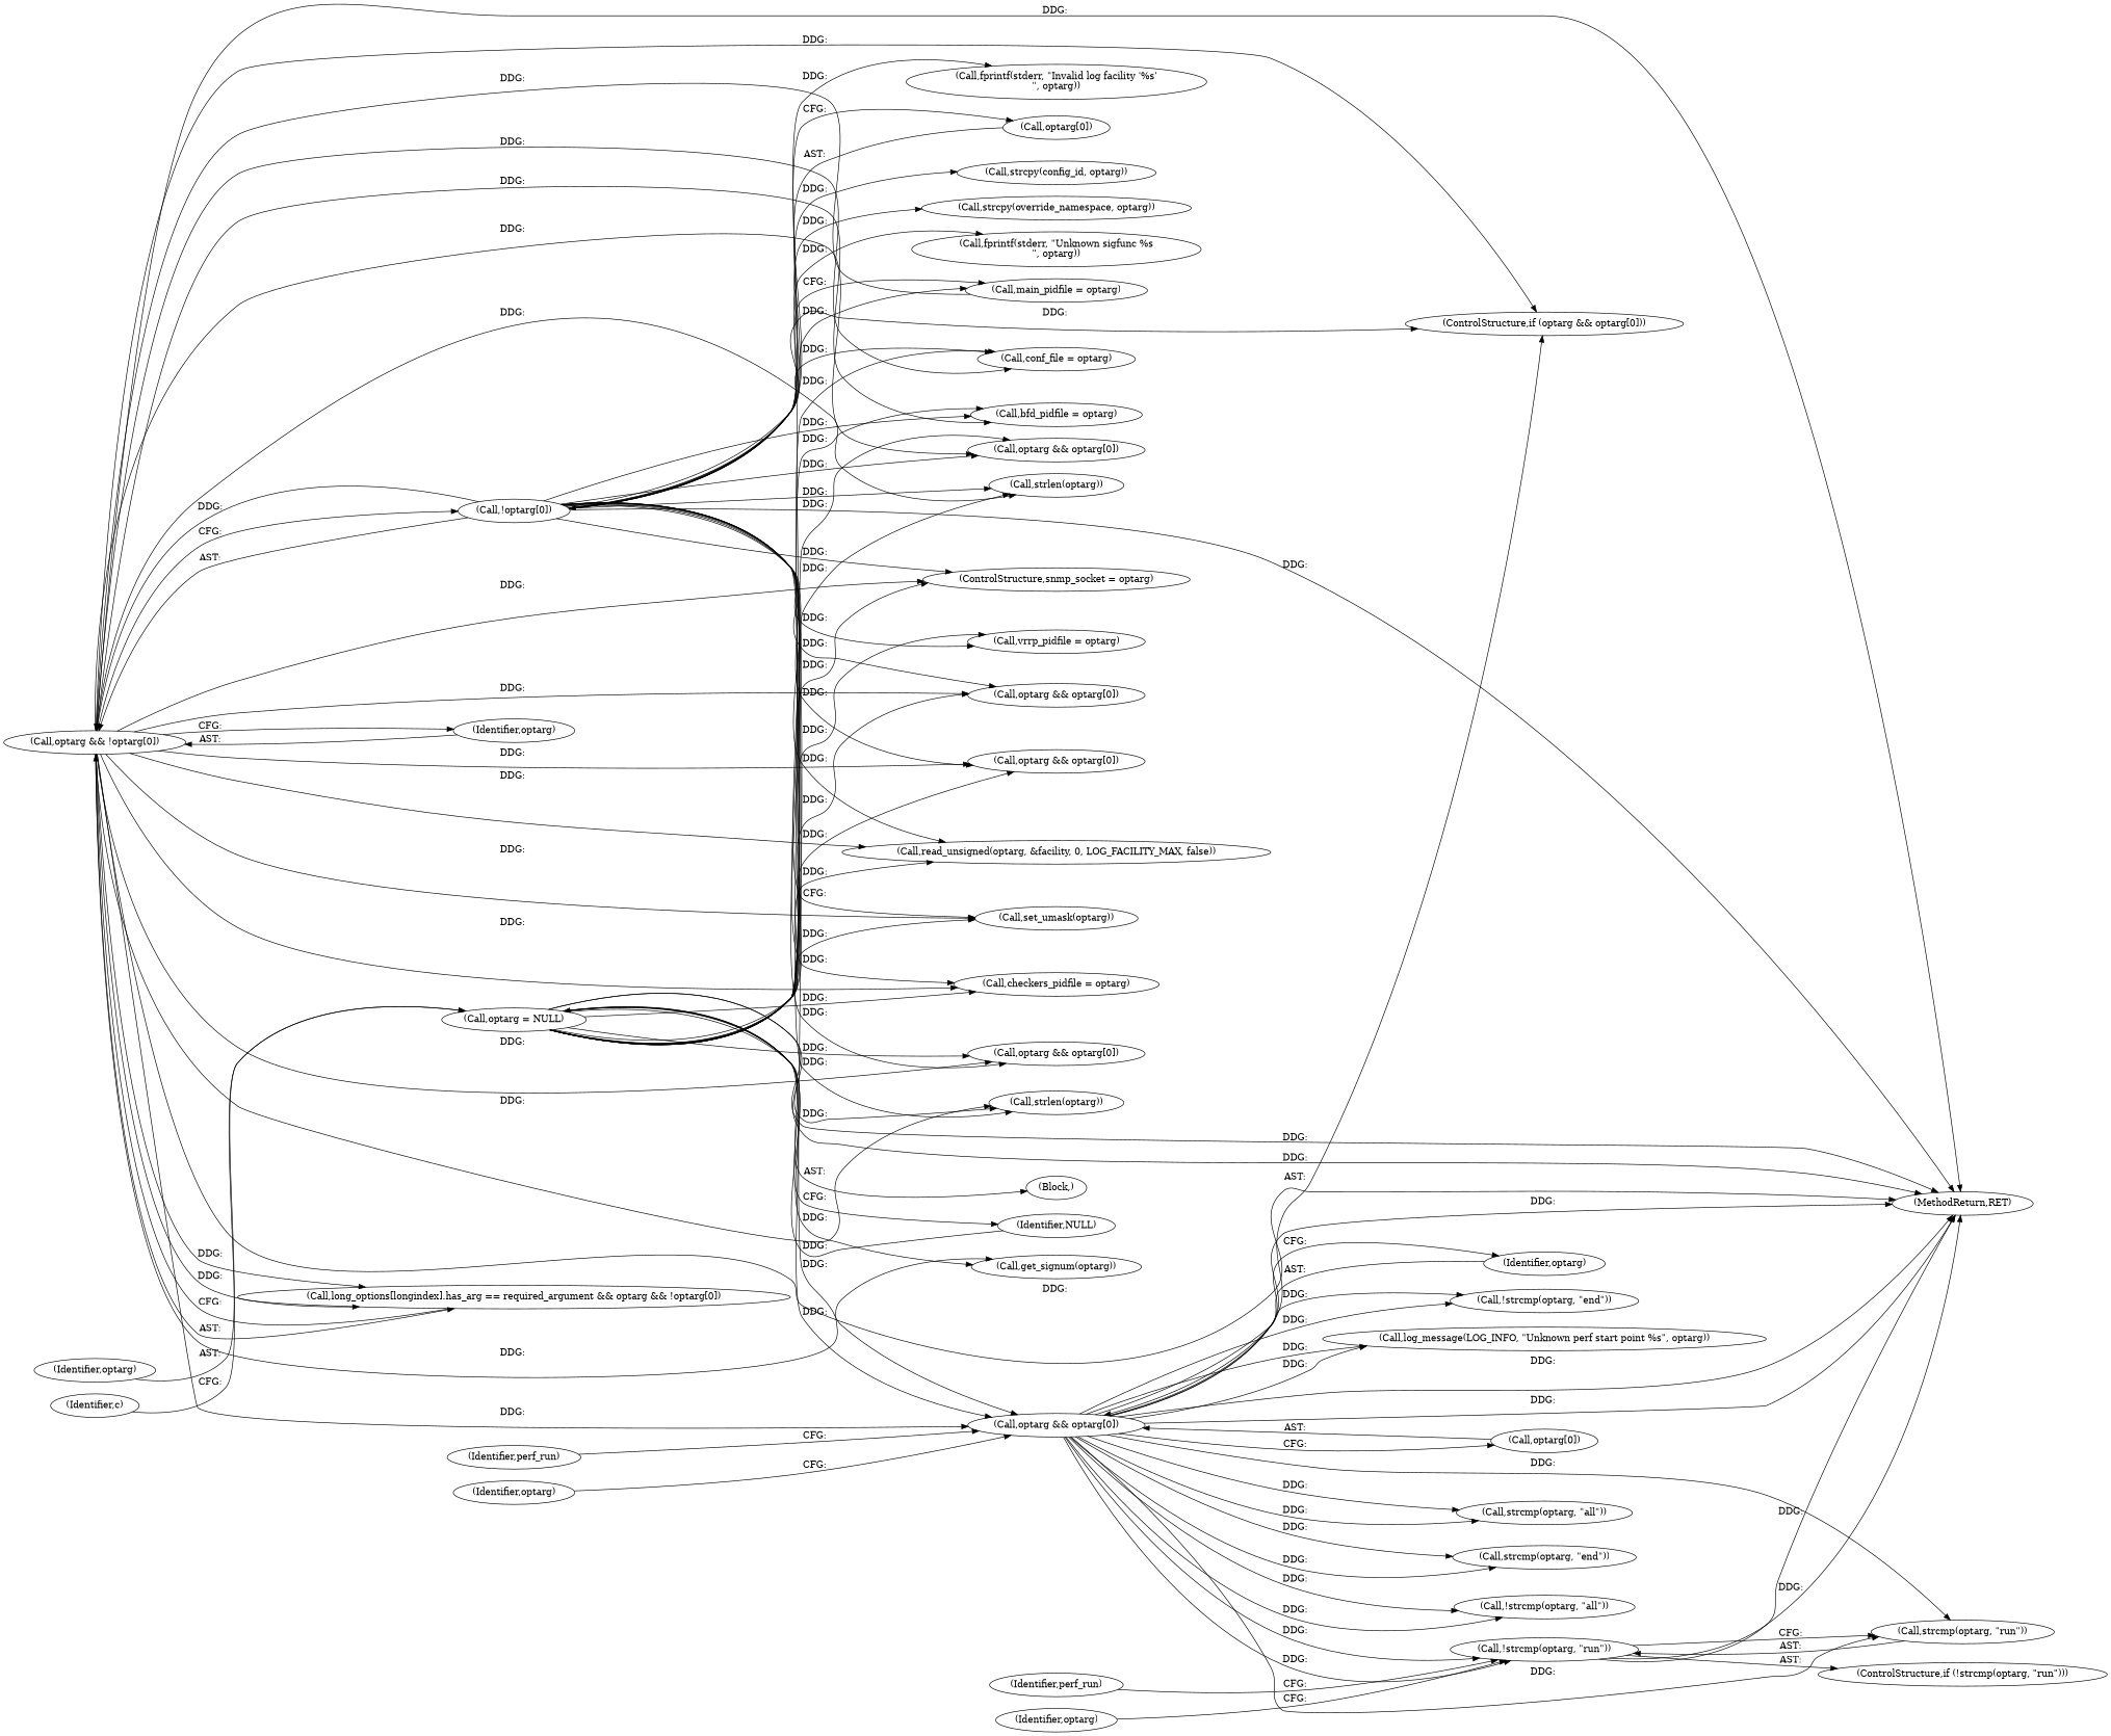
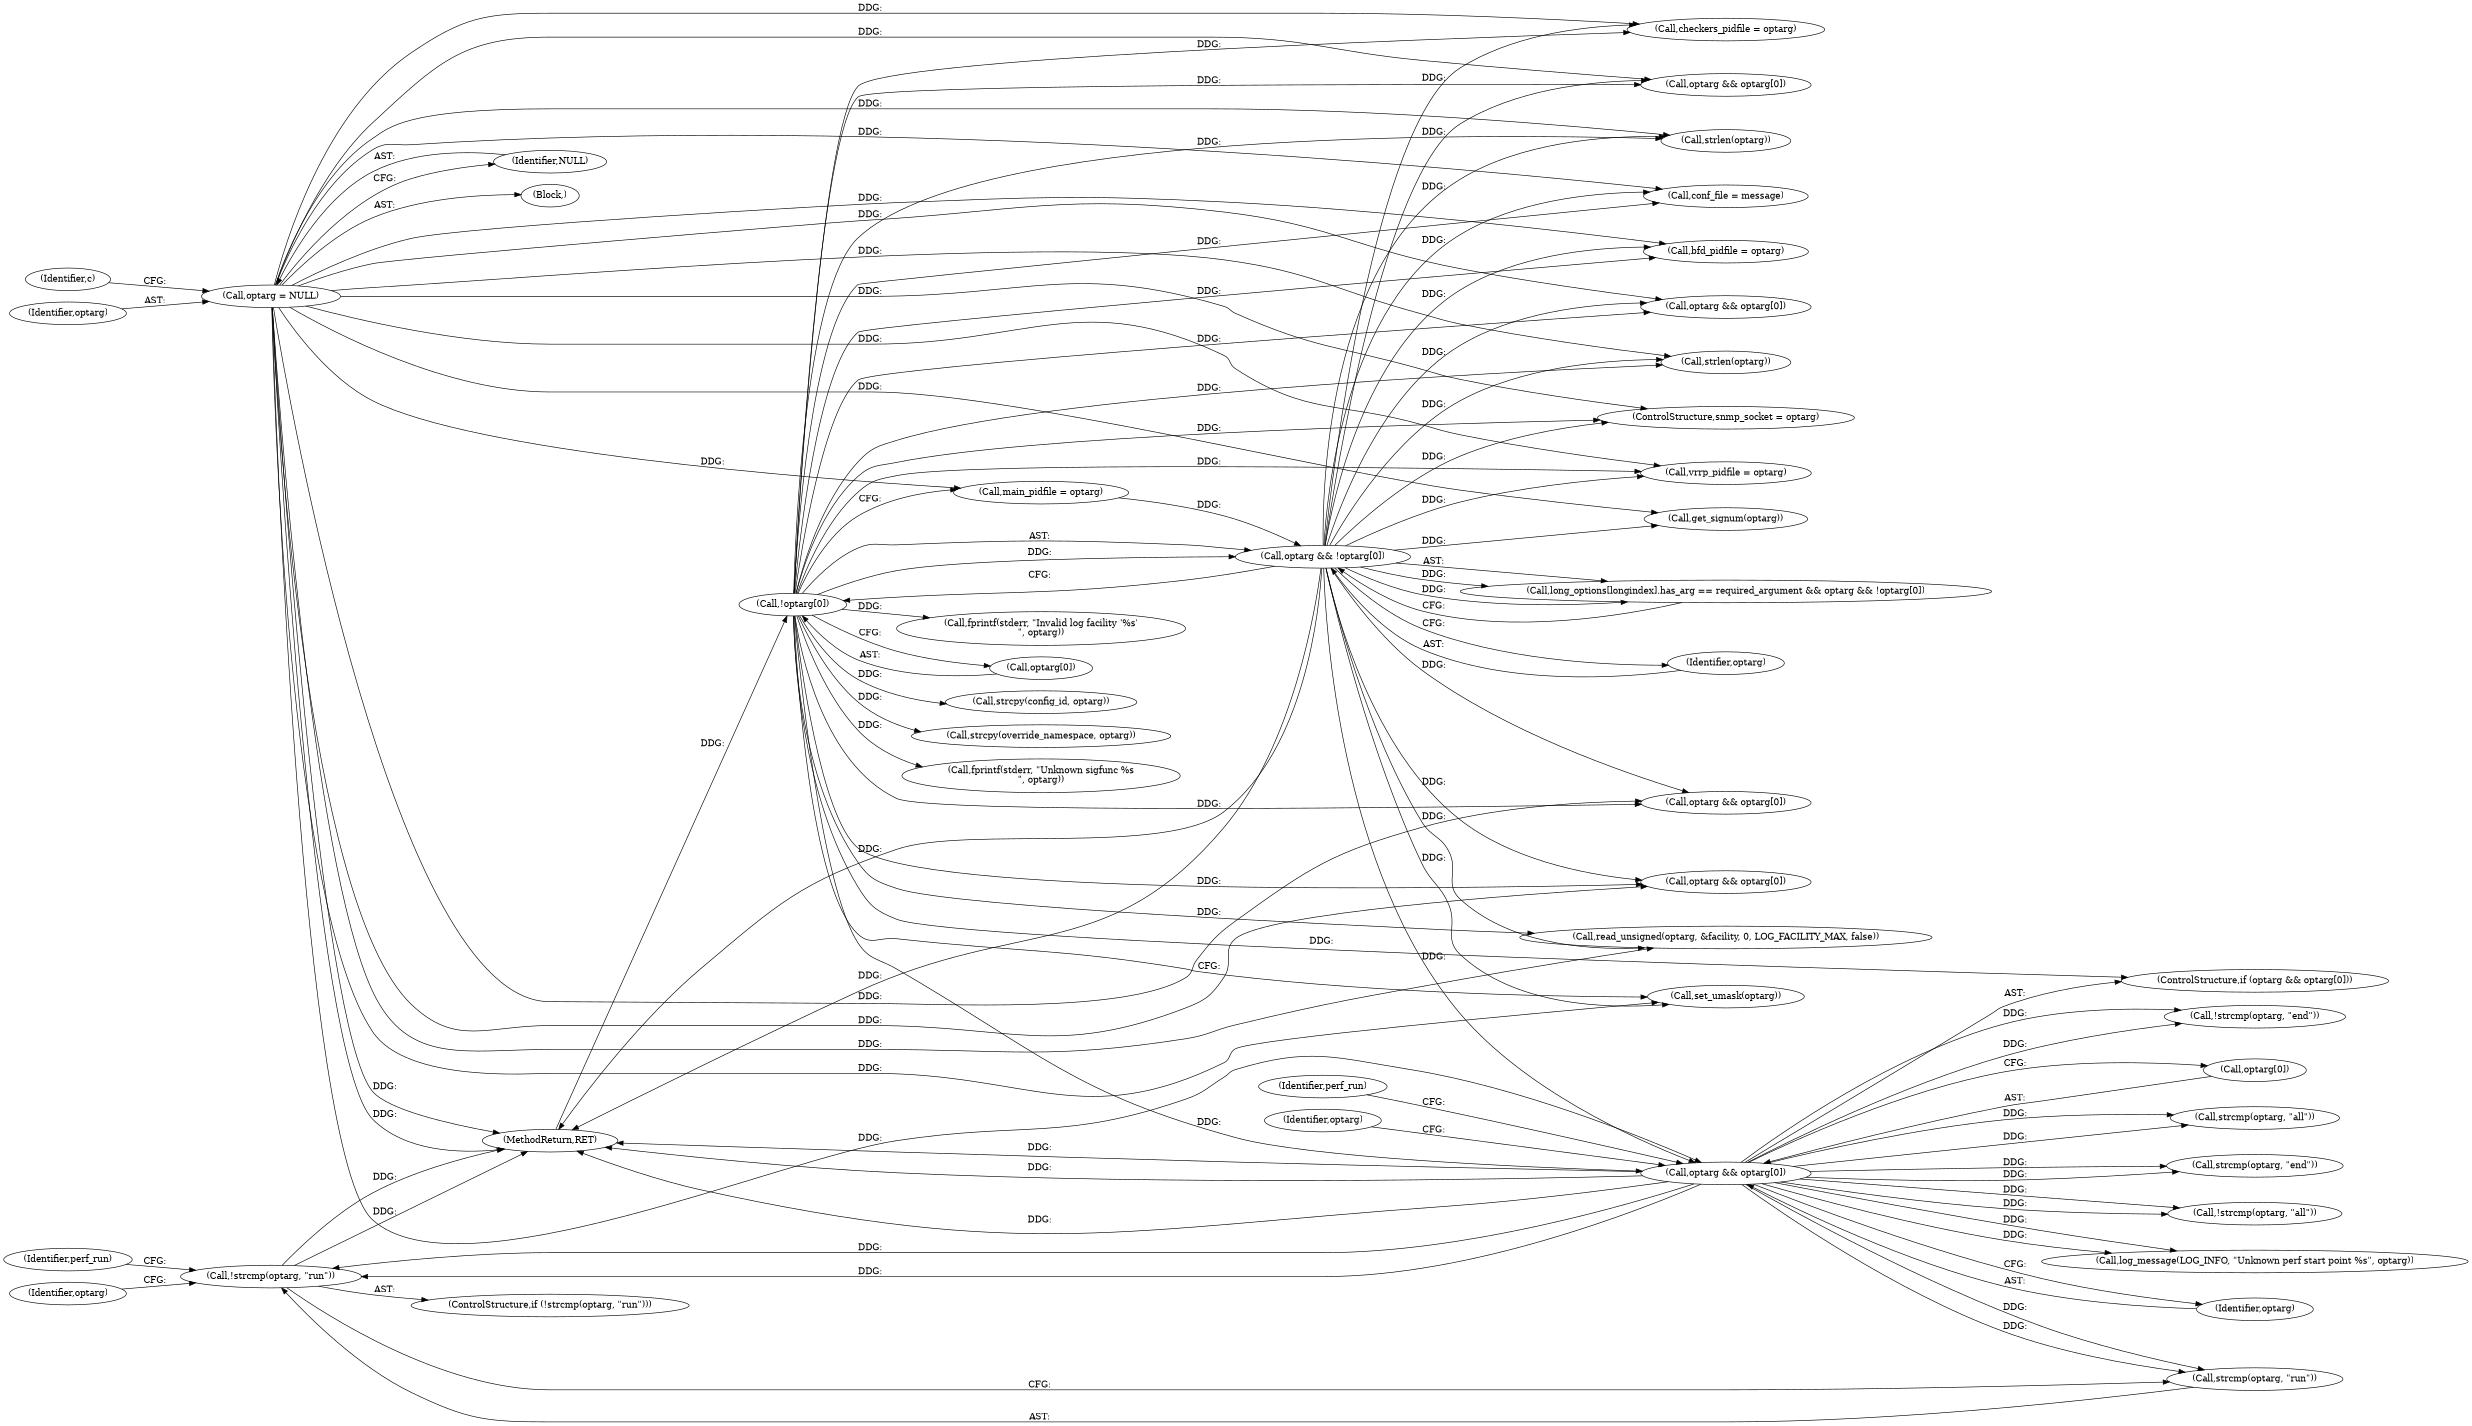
  digraph {
    rankdir=LR
    n1 [label="(Call,!strcmp(optarg, \"run\"))"]
    n2 [label="(MethodReturn,RET)"]
    n3 [label="(Call,strcmp(optarg, \"run\"))"]
    n4 [label="(ControlStructure,if (!strcmp(optarg, \"run\")))"]
    n5 [label="(Call,optarg && optarg[0])"]
    n6 [label="(ControlStructure,if (optarg && optarg[0]))"]
    n7 [label="(Call,optarg[0])"]
    n8 [label="(Call,strcmp(optarg, \"all\"))"]
    n9 [label="(Call,strcmp(optarg, \"end\"))"]
    n10 [label="(Call,!strcmp(optarg, \"all\"))"]
    n11 [label="(Call,log_message(LOG_INFO, \"Unknown perf start point %s\", optarg))"]
    n12 [label="(Identifier,optarg)"]
    n13 [label="(Call,!strcmp(optarg, \"end\"))"]
    n14 [label="(Call,optarg && !optarg[0])"]
    n15 [label="(Call,!optarg[0])"]
-   n16 [label="(Call,conf_file = optarg)"]
+   n16 [label="(Call,conf_file = message)"]
    n17 [label="(Call,bfd_pidfile = optarg)"]
    n18 [label="(Call,optarg && optarg[0])"]
    n19 [label="(Call,strlen(optarg))"]
    n20 [label="(ControlStructure,snmp_socket = optarg)"]
    n21 [label="(Call,optarg && optarg[0])"]
    n22 [label="(Call,optarg && optarg[0])"]
    n23 [label="(Call,get_signum(optarg))"]
    n24 [label="(Call,read_unsigned(optarg, &facility, 0, LOG_FACILITY_MAX, false))"]
    n25 [label="(Call,set_umask(optarg))"]
    n26 [label="(Call,vrrp_pidfile = optarg)"]
    n27 [label="(Call,checkers_pidfile = optarg)"]
    n28 [label="(Call,optarg && optarg[0])"]
    n29 [label="(Call,strlen(optarg))"]
    n30 [label="(Call,long_options[longindex].has_arg == required_argument && optarg && !optarg[0])"]
    n31 [label="(Identifier,optarg)"]
    n32 [label="(Call,main_pidfile = optarg)"]
    n33 [label="(Call,fprintf(stderr, \"Invalid log facility '%s'\n\", optarg))"]
    n34 [label="(Call,optarg[0])"]
    n35 [label="(Call,strcpy(config_id, optarg))"]
    n36 [label="(Call,strcpy(override_namespace, optarg))"]
    n37 [label="(Call,fprintf(stderr, \"Unknown sigfunc %s\n\", optarg))"]
    n38 [label="(Call,optarg = NULL)"]
    n39 [label="(Identifier,NULL)"]
    n40 [label="(Block,)"]
    n41 [label="(Identifier,c)"]
    n42 [label="(Identifier,perf_run)"]
    n43 [label="(Identifier,optarg)"]
    n44 [label="(Identifier,perf_run)"]
    n45 [label="(Identifier,optarg)"]
    n46 [label="(Identifier,optarg)"]
    n1 -> n2 [label="DDG: "]
    n1 -> n2 [label="DDG: "]
    n1 -> n3 [label="CFG: "]
    n1 -> n4 [label="AST: "]
    n3 -> n1 [label="AST: "]
    n5 -> n1 [label="DDG: "]
    n5 -> n1 [label="DDG: "]
    n5 -> n2 [label="DDG: "]
    n5 -> n2 [label="DDG: "]
    n5 -> n2 [label="DDG: "]
    n5 -> n3 [label="DDG: "]
    n5 -> n3 [label="DDG: "]
    n5 -> n6 [label="AST: "]
    n5 -> n7 [label="CFG: "]
    n5 -> n8 [label="DDG: "]
    n5 -> n8 [label="DDG: "]
    n5 -> n9 [label="DDG: "]
    n5 -> n9 [label="DDG: "]
    n5 -> n10 [label="DDG: "]
    n5 -> n10 [label="DDG: "]
    n5 -> n11 [label="DDG: "]
    n5 -> n11 [label="DDG: "]
    n5 -> n12 [label="CFG: "]
    n5 -> n13 [label="DDG: "]
    n5 -> n13 [label="DDG: "]
    n7 -> n5 [label="AST: "]
    n12 -> n5 [label="AST: "]
    n14 -> n2 [label="DDG: "]
    n14 -> n2 [label="DDG: "]
    n14 -> n5 [label="DDG: "]
    n14 -> n15 [label="CFG: "]
    n14 -> n16 [label="DDG: "]
    n14 -> n17 [label="DDG: "]
    n14 -> n18 [label="DDG: "]
    n14 -> n19 [label="DDG: "]
    n14 -> n20 [label="DDG: "]
    n14 -> n21 [label="DDG: "]
    n14 -> n22 [label="DDG: "]
    n14 -> n23 [label="DDG: "]
    n14 -> n24 [label="DDG: "]
    n14 -> n25 [label="DDG: "]
-   n14 -> n6 [label="DDG: "]
+   n14 -> n26 [label="DDG: "]
    n14 -> n27 [label="DDG: "]
    n14 -> n28 [label="DDG: "]
    n14 -> n29 [label="DDG: "]
    n14 -> n30 [label="AST: "]
    n14 -> n30 [label="DDG: "]
    n14 -> n30 [label="DDG: "]
    n14 -> n31 [label="CFG: "]
-   n15 -> n2 [label="DDG: "]
+   n2 -> n15 [label="DDG: "]
    n15 -> n5 [label="DDG: "]
    n15 -> n6 [label="DDG: "]
    n15 -> n14 [label="AST: "]
    n15 -> n14 [label="DDG: "]
    n15 -> n16 [label="DDG: "]
    n15 -> n17 [label="DDG: "]
    n15 -> n18 [label="DDG: "]
    n15 -> n19 [label="DDG: "]
    n15 -> n20 [label="DDG: "]
    n15 -> n21 [label="DDG: "]
    n15 -> n22 [label="DDG: "]
    n15 -> n24 [label="DDG: "]
    n15 -> n25 [label="CFG: "]
    n15 -> n26 [label="DDG: "]
    n15 -> n27 [label="DDG: "]
    n15 -> n28 [label="DDG: "]
    n15 -> n29 [label="DDG: "]
    n15 -> n32 [label="CFG: "]
    n15 -> n33 [label="DDG: "]
    n15 -> n34 [label="CFG: "]
    n15 -> n35 [label="DDG: "]
    n15 -> n36 [label="DDG: "]
    n15 -> n37 [label="DDG: "]
    n30 -> n14 [label="CFG: "]
    n31 -> n14 [label="AST: "]
    n32 -> n14 [label="DDG: "]
    n34 -> n15 [label="AST: "]
    n38 -> n2 [label="DDG: "]
    n38 -> n2 [label="DDG: "]
    n38 -> n5 [label="DDG: "]
    n38 -> n16 [label="DDG: "]
    n38 -> n17 [label="DDG: "]
    n38 -> n18 [label="DDG: "]
    n38 -> n19 [label="DDG: "]
    n38 -> n20 [label="DDG: "]
    n38 -> n21 [label="DDG: "]
    n38 -> n22 [label="DDG: "]
    n38 -> n23 [label="DDG: "]
    n38 -> n24 [label="DDG: "]
    n38 -> n25 [label="DDG: "]
    n38 -> n26 [label="DDG: "]
    n38 -> n27 [label="DDG: "]
    n38 -> n28 [label="DDG: "]
    n38 -> n29 [label="DDG: "]
    n38 -> n32 [label="DDG: "]
    n38 -> n39 [label="CFG: "]
    n38 -> n40 [label="AST: "]
-   n39 -> n38 [label="DDG: "]
+   n39 -> n38 [label="AST: "]
    n41 -> n38 [label="CFG: "]
    n42 -> n5 [label="CFG: "]
    n43 -> n38 [label="AST: "]
    n44 -> n1 [label="CFG: "]
    n45 -> n5 [label="CFG: "]
    n46 -> n1 [label="CFG: "]
  }
